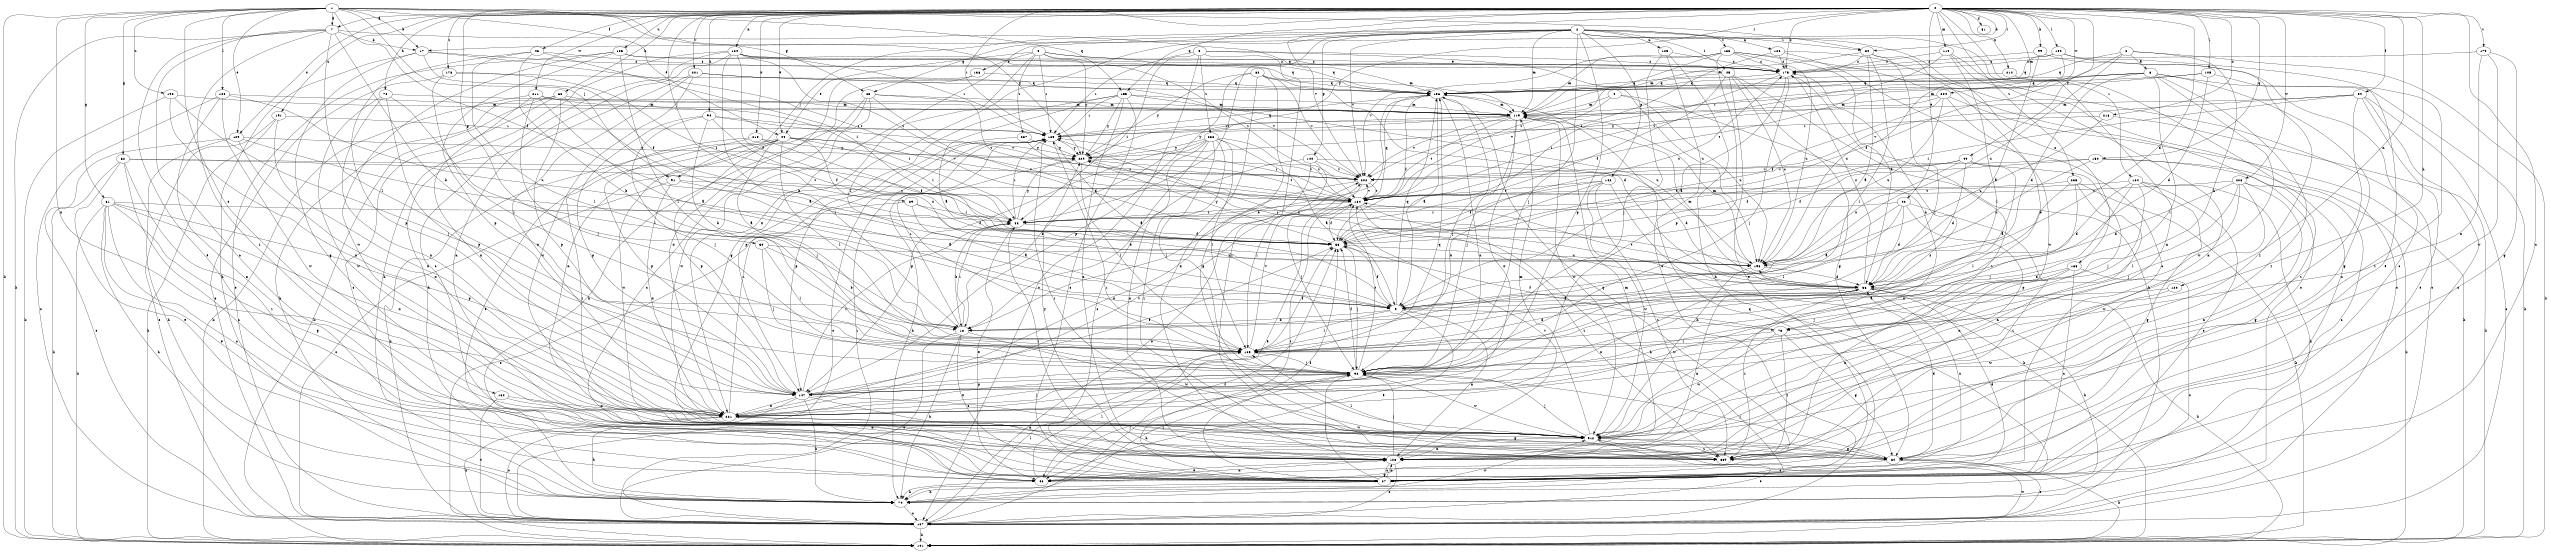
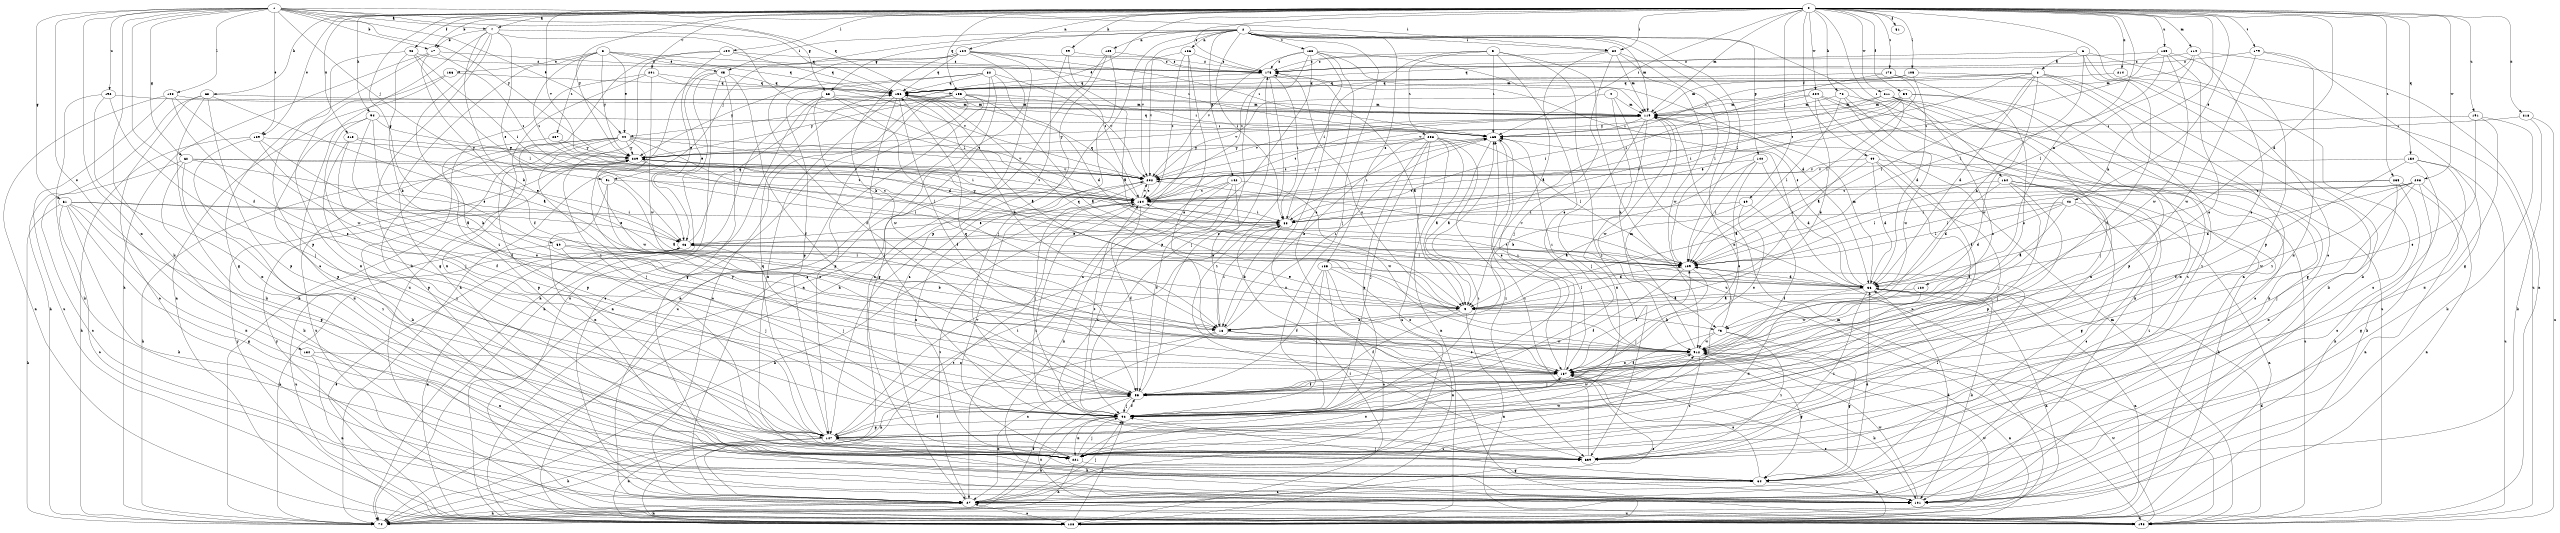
  strict digraph {
    0
    7
    17
    27
    36
    42
    44
    48
    49
    51
    54
    59
    68
    72
    73
    80
    89
    94
    99
    104
    105
    114
    119
    120
    124
    129
    150
    155
    164
    165
    175
    178
    179
    185
    191
    201
    202
    204
    208
    211
    214
    215
    218
    229
    235
    101
    109
    156
    n49 [label=639]
    18
    46
    55
    64
    184
    74
    92
    128
    193
    221
    9
    83
    147
    n63 [label=912]
    137
    1
    61
    62
    63
    91
    108
    134
    192
    2
    125
    126
    135
    140
    142
    183
    45
    82
    3
    136
    237
    4
    5
    238
    6
    8
    0 -> 7 [label=a]
    0 -> 17 [label=b]
    0 -> 27 [label=c]
    0 -> 36 [label=d]
    0 -> 42 [label=e]
    0 -> 44 [label=e]
    0 -> 48 [label=f]
    0 -> 49 [label=f]
    0 -> 51 [label=f]
    0 -> 54 [label=f]
    0 -> 59 [label=g]
    0 -> 68 [label=h]
    0 -> 72 [label=h]
    0 -> 73 [label=h]
    0 -> 80 [label=i]
    0 -> 89 [label=j]
    0 -> 94 [label=k]
    0 -> 99 [label=k]
    0 -> 104 [label=l]
    0 -> 105 [label=l]
    0 -> 114 [label=m]
    0 -> 119 [label=m]
    0 -> 120 [label=n]
    0 -> 124 [label=n]
    0 -> 129 [label=o]
    0 -> 150 [label=q]
    0 -> 155 [label=q]
    0 -> 164 [label=r]
    0 -> 165 [label=r]
    0 -> 175 [label=s]
    0 -> 178 [label=t]
    0 -> 179 [label=t]
    0 -> 185 [label=u]
    0 -> 191 [label=u]
    0 -> 201 [label=v]
    0 -> 202 [label=v]
    0 -> 204 [label=w]
    0 -> 208 [label=w]
    0 -> 211 [label=w]
    0 -> 214 [label=x]
    0 -> 215 [label=x]
    0 -> 218 [label=x]
    0 -> 229 [label=y]
    0 -> 235 [label=z]
    7 -> 17 [label=b]
    7 -> 27 [label=c]
    7 -> 101 [label=k]
    7 -> 109 [label=l]
    7 -> 156 [label=q]
    7 -> n49 [label=z]
    7 -> 18 [label=b]
    7 -> 46 [label=e]
    17 -> 175 [label=s]
    17 -> 55 [label=f]
    17 -> 64 [label=g]
    17 -> 184 [label=t]
    17 -> 74 [label=h]
    27 -> 36 [label=d]
    27 -> 55 [label=f]
    27 -> 184 [label=t]
    27 -> 74 [label=h]
    27 -> 92 [label=j]
    27 -> 128 [label=n]
    27 -> 193 [label=u]
    36 -> 119 [label=m]
    36 -> 165 [label=r]
    36 -> 175 [label=s]
    36 -> 101 [label=k]
    36 -> n49 [label=z]
    36 -> 184 [label=t]
    36 -> 74 [label=h]
    36 -> 128 [label=n]
    36 -> 221 [label=x]
    36 -> 9 [label=a]
    42 -> 36 [label=d]
    42 -> 109 [label=l]
    42 -> n49 [label=z]
    42 -> 128 [label=n]
    42 -> 9 [label=a]
    42 -> 83 [label=i]
    44 -> 202 [label=v]
    44 -> 229 [label=y]
    44 -> 101 [label=k]
    44 -> 109 [label=l]
    44 -> n49 [label=z]
    44 -> 92 [label=j]
    44 -> 193 [label=u]
    44 -> 83 [label=i]
    44 -> 147 [label=p]
    44 -> n63 [label=w]
    48 -> 175 [label=s]
    48 -> 109 [label=l]
    48 -> 18 [label=b]
    48 -> 83 [label=i]
    48 -> 147 [label=p]
    49 -> 36 [label=d]
    49 -> 202 [label=v]
    49 -> 55 [label=f]
    49 -> 92 [label=j]
    49 -> 193 [label=u]
    49 -> 9 [label=a]
    54 -> 27 [label=c]
    54 -> 119 [label=m]
    54 -> 202 [label=v]
    54 -> n49 [label=z]
    54 -> 46 [label=e]
    54 -> 83 [label=i]
    54 -> 137 [label=o]
    59 -> 109 [label=l]
    59 -> 18 [label=b]
    59 -> 92 [label=j]
    59 -> 193 [label=u]
    68 -> 27 [label=c]
    68 -> 119 [label=m]
    68 -> 101 [label=k]
    68 -> 74 [label=h]
    68 -> 9 [label=a]
    68 -> 147 [label=p]
    72 -> 119 [label=m]
    72 -> 109 [label=l]
    72 -> 221 [label=x]
    72 -> 147 [label=p]
    72 -> n63 [label=w]
    73 -> 109 [label=l]
    73 -> n49 [label=z]
    73 -> 55 [label=f]
    73 -> 64 [label=g]
    73 -> n63 [label=w]
    80 -> 119 [label=m]
    80 -> 175 [label=s]
    80 -> 109 [label=l]
    80 -> 92 [label=j]
    80 -> 9 [label=a]
    80 -> n63 [label=w]
    89 -> 55 [label=f]
    89 -> 9 [label=a]
    89 -> 83 [label=i]
    89 -> 137 [label=o]
    94 -> 165 [label=r]
    94 -> 202 [label=v]
    94 -> 18 [label=b]
    94 -> 55 [label=f]
    94 -> 92 [label=j]
    94 -> 147 [label=p]
    99 -> 27 [label=c]
    99 -> 175 [label=s]
    99 -> 9 [label=a]
    104 -> 175 [label=s]
    104 -> 156 [label=q]
    104 -> n49 [label=z]
    104 -> 46 [label=e]
    104 -> 193 [label=u]
    105 -> 36 [label=d]
    105 -> 119 [label=m]
    105 -> 156 [label=q]
    105 -> n49 [label=z]
    114 -> 175 [label=s]
    114 -> 109 [label=l]
    114 -> 184 [label=t]
    114 -> 128 [label=n]
    114 -> 137 [label=o]
    119 -> 165 [label=r]
    119 -> 202 [label=v]
    119 -> 229 [label=y]
    119 -> 184 [label=t]
    119 -> 92 [label=j]
    119 -> 221 [label=x]
    119 -> n63 [label=w]
    120 -> 9 [label=a]
    120 -> n63 [label=w]
    124 -> 27 [label=c]
    124 -> 165 [label=r]
    124 -> 175 [label=s]
    124 -> 156 [label=q]
    124 -> 18 [label=b]
    124 -> 55 [label=f]
    124 -> 184 [label=t]
    124 -> 74 [label=h]
    124 -> 128 [label=n]
    129 -> 229 [label=y]
    129 -> 74 [label=h]
    129 -> 221 [label=x]
    129 -> 9 [label=a]
    129 -> 137 [label=o]
    150 -> 27 [label=c]
    150 -> 202 [label=v]
    150 -> 101 [label=k]
    150 -> 55 [label=f]
    150 -> 193 [label=u]
    155 -> 27 [label=c]
    155 -> 119 [label=m]
    155 -> 165 [label=r]
    155 -> 229 [label=y]
    155 -> 128 [label=n]
    155 -> 193 [label=u]
    155 -> 9 [label=a]
    155 -> 147 [label=p]
    164 -> 27 [label=c]
    164 -> 36 [label=d]
    164 -> 64 [label=g]
    164 -> 184 [label=t]
    164 -> 74 [label=h]
    164 -> 92 [label=j]
    164 -> 147 [label=p]
    165 -> 229 [label=y]
    165 -> 156 [label=q]
    165 -> 9 [label=a]
    165 -> 137 [label=o]
    175 -> 156 [label=q]
    175 -> n49 [label=z]
    175 -> 92 [label=j]
    175 -> 9 [label=a]
    175 -> 83 [label=i]
    178 -> 109 [label=l]
    178 -> 156 [label=q]
    178 -> 83 [label=i]
    178 -> 137 [label=o]
    179 -> 175 [label=s]
    179 -> 64 [label=g]
    179 -> 221 [label=x]
    179 -> n63 [label=w]
    185 -> 119 [label=m]
    185 -> 175 [label=s]
    185 -> 109 [label=l]
    185 -> 147 [label=p]
    185 -> n63 [label=w]
    185 -> 137 [label=o]
    191 -> 165 [label=r]
    191 -> 101 [label=k]
    191 -> 221 [label=x]
    191 -> 137 [label=o]
    201 -> 202 [label=v]
    201 -> 156 [label=q]
    201 -> 74 [label=h]
    201 -> 221 [label=x]
    201 -> n63 [label=w]
    202 -> 184 [label=t]
    202 -> 92 [label=j]
    202 -> 221 [label=x]
    204 -> 119 [label=m]
    204 -> 229 [label=y]
    204 -> 101 [label=k]
    204 -> 18 [label=b]
    204 -> 55 [label=f]
    204 -> 193 [label=u]
    208 -> 36 [label=d]
    208 -> 109 [label=l]
    208 -> 64 [label=g]
    208 -> 184 [label=t]
    208 -> 92 [label=j]
    208 -> 128 [label=n]
    208 -> n63 [label=w]
    211 -> 119 [label=m]
    211 -> 101 [label=k]
    211 -> 92 [label=j]
    211 -> 221 [label=x]
    211 -> 9 [label=a]
    211 -> 83 [label=i]
    214 -> 27 [label=c]
    214 -> 156 [label=q]
    215 -> 229 [label=y]
    215 -> 46 [label=e]
    215 -> 55 [label=f]
    215 -> 147 [label=p]
    218 -> 165 [label=r]
    218 -> 101 [label=k]
    218 -> 193 [label=u]
    229 -> 202 [label=v]
    229 -> 109 [label=l]
    229 -> 184 [label=t]
    229 -> 74 [label=h]
    235 -> 101 [label=k]
    235 -> 109 [label=l]
    235 -> 184 [label=t]
    235 -> 128 [label=n]
    235 -> 221 [label=x]
    101 -> n63 [label=w]
    109 -> 36 [label=d]
    109 -> 202 [label=v]
    109 -> 55 [label=f]
    109 -> 92 [label=j]
    156 -> 119 [label=m]
    156 -> 18 [label=b]
    156 -> 55 [label=f]
    156 -> 92 [label=j]
    156 -> 221 [label=x]
    156 -> 9 [label=a]
    n49 -> 165 [label=r]
    n49 -> 109 [label=l]
    18 -> 27 [label=c]
    18 -> 165 [label=r]
    18 -> 74 [label=h]
    18 -> 83 [label=i]
    18 -> n63 [label=w]
    18 -> 137 [label=o]
    46 -> 109 [label=l]
    46 -> 156 [label=q]
    46 -> 74 [label=h]
    46 -> 92 [label=j]
    46 -> 128 [label=n]
    55 -> 175 [label=s]
    55 -> 229 [label=y]
    55 -> 92 [label=j]
    55 -> 193 [label=u]
    64 -> 27 [label=c]
    64 -> 36 [label=d]
    64 -> 101 [label=k]
    64 -> 92 [label=j]
    64 -> 137 [label=o]
    184 -> 165 [label=r]
    184 -> 202 [label=v]
    184 -> 156 [label=q]
    184 -> n49 [label=z]
    184 -> 46 [label=e]
    184 -> 55 [label=f]
    184 -> 74 [label=h]
    184 -> 83 [label=i]
    74 -> n63 [label=w]
    74 -> 137 [label=o]
    92 -> 55 [label=f]
    92 -> 184 [label=t]
    92 -> 74 [label=h]
    92 -> 221 [label=x]
    92 -> 147 [label=p]
    92 -> n63 [label=w]
    128 -> 27 [label=c]
    128 -> 119 [label=m]
    128 -> 229 [label=y]
    128 -> 46 [label=e]
    128 -> 184 [label=t]
    128 -> 92 [label=j]
    128 -> 83 [label=i]
    128 -> 137 [label=o]
    193 -> 36 [label=d]
    193 -> 119 [label=m]
    193 -> 229 [label=y]
    193 -> n63 [label=w]
    221 -> 165 [label=r]
    221 -> 202 [label=v]
    221 -> 64 [label=g]
    221 -> 74 [label=h]
    221 -> 92 [label=j]
    221 -> n63 [label=w]
    221 -> 137 [label=o]
    9 -> 73 [label=h]
    9 -> 109 [label=l]
    9 -> 156 [label=q]
    9 -> 18 [label=b]
    9 -> 46 [label=e]
    9 -> 55 [label=f]
    9 -> 128 [label=n]
    83 -> 165 [label=r]
    83 -> 229 [label=y]
    83 -> 18 [label=b]
    83 -> 46 [label=e]
    147 -> 101 [label=k]
    147 -> 156 [label=q]
    147 -> n49 [label=z]
    147 -> 55 [label=f]
    147 -> 74 [label=h]
    147 -> 128 [label=n]
    147 -> 221 [label=x]
    147 -> 83 [label=i]
    n63 -> 119 [label=m]
    n63 -> 165 [label=r]
    n63 -> 175 [label=s]
    n63 -> n49 [label=z]
    n63 -> 64 [label=g]
    n63 -> 92 [label=j]
    n63 -> 128 [label=n]
    n63 -> 137 [label=o]
    137 -> 165 [label=r]
    137 -> 101 [label=k]
    137 -> 109 [label=l]
    137 -> 156 [label=q]
    137 -> 55 [label=f]
    1 -> 7 [label=a]
    1 -> 17 [label=b]
    1 -> 44 [label=e]
    1 -> 80 [label=i]
    1 -> 129 [label=o]
    1 -> 155 [label=q]
    1 -> 229 [label=y]
    1 -> 101 [label=k]
    1 -> 55 [label=f]
    1 -> 221 [label=x]
    1 -> 61 [label=g]
    1 -> 62 [label=g]
    1 -> 63 [label=g]
    1 -> 91 [label=j]
    1 -> 108 [label=l]
    1 -> 134 [label=o]
    1 -> 192 [label=u]
    61 -> 27 [label=c]
    61 -> 101 [label=k]
    61 -> 46 [label=e]
    61 -> 64 [label=g]
    61 -> 74 [label=h]
    61 -> 221 [label=x]
    61 -> 83 [label=i]
    61 -> 147 [label=p]
    62 -> 27 [label=c]
    62 -> 202 [label=v]
    62 -> 101 [label=k]
    62 -> n49 [label=z]
    62 -> 46 [label=e]
    62 -> 184 [label=t]
    63 -> 27 [label=c]
    63 -> 36 [label=d]
    63 -> 119 [label=m]
    63 -> 184 [label=t]
    63 -> 74 [label=h]
    63 -> n63 [label=w]
    91 -> 184 [label=t]
    91 -> 221 [label=x]
    91 -> 9 [label=a]
    91 -> 137 [label=o]
    108 -> 119 [label=m]
    108 -> 128 [label=n]
    108 -> 193 [label=u]
    108 -> n63 [label=w]
    108 -> 137 [label=o]
    134 -> 128 [label=n]
    134 -> 221 [label=x]
    134 -> 137 [label=o]
    192 -> 119 [label=m]
    192 -> 101 [label=k]
    192 -> 92 [label=j]
    192 -> 221 [label=x]
    2 -> 80 [label=i]
    2 -> 119 [label=m]
    2 -> 202 [label=v]
    2 -> 109 [label=l]
    2 -> 92 [label=j]
    2 -> 128 [label=n]
    2 -> 221 [label=x]
    2 -> 83 [label=i]
    2 -> 147 [label=p]
    2 -> 63 [label=g]
    2 -> 91 [label=j]
    2 -> 125 [label=n]
    2 -> 126 [label=n]
    2 -> 135 [label=o]
    2 -> 140 [label=p]
    2 -> 142 [label=p]
    2 -> 183 [label=t]
    2 -> 45 [label=i]
    125 -> 27 [label=c]
    125 -> 175 [label=s]
    125 -> 74 [label=h]
    125 -> 92 [label=j]
    126 -> 27 [label=c]
    126 -> 175 [label=s]
+   126 -> 202 [label=v]
    126 -> 184 [label=t]
    126 -> 137 [label=o]
    135 -> 27 [label=c]
    135 -> 36 [label=d]
-   83 -> 55 [label=f]
+   135 -> 55 [label=f]
    135 -> 92 [label=j]
    135 -> 128 [label=n]
    135 -> 137 [label=o]
    140 -> 36 [label=d]
    140 -> 202 [label=v]
    140 -> 109 [label=l]
    140 -> 18 [label=b]
    140 -> 137 [label=o]
    142 -> 101 [label=k]
    142 -> n49 [label=z]
    142 -> 18 [label=b]
    142 -> 55 [label=f]
    142 -> 184 [label=t]
    142 -> n63 [label=w]
    183 -> 36 [label=d]
    183 -> 119 [label=m]
    183 -> 175 [label=s]
    183 -> 202 [label=v]
    183 -> 184 [label=t]
    183 -> 193 [label=u]
    183 -> 147 [label=p]
    183 -> 137 [label=o]
    45 -> 156 [label=q]
    45 -> 46 [label=e]
    45 -> 55 [label=f]
    45 -> 64 [label=g]
    45 -> 74 [label=h]
    45 -> 193 [label=u]
    82 -> 36 [label=d]
    82 -> 202 [label=v]
    82 -> 229 [label=y]
    82 -> 156 [label=q]
    82 -> 64 [label=g]
    82 -> 128 [label=n]
    82 -> 147 [label=p]
    3 -> 44 [label=e]
    3 -> 165 [label=r]
    3 -> 229 [label=y]
    3 -> 156 [label=q]
    3 -> 64 [label=g]
    3 -> 184 [label=t]
    3 -> 45 [label=e]
    3 -> 136 [label=o]
    3 -> 237 [label=z]
    136 -> 156 [label=q]
    136 -> 128 [label=n]
    136 -> 221 [label=x]
    237 -> 229 [label=y]
    237 -> 184 [label=t]
    237 -> 147 [label=p]
    4 -> 73 [label=h]
    4 -> 119 [label=m]
    4 -> 202 [label=v]
    4 -> 193 [label=u]
    5 -> 165 [label=r]
    5 -> 175 [label=s]
    5 -> n49 [label=z]
    5 -> 193 [label=u]
    5 -> 83 [label=i]
    5 -> 137 [label=o]
    5 -> 238 [label=z]
    238 -> 27 [label=c]
    238 -> 229 [label=y]
    238 -> 109 [label=l]
    238 -> n49 [label=z]
    238 -> 18 [label=b]
    238 -> 184 [label=t]
    238 -> 92 [label=j]
    238 -> 128 [label=n]
    238 -> 9 [label=a]
    238 -> 147 [label=p]
    6 -> 73 [label=h]
    6 -> 101 [label=k]
    6 -> 156 [label=q]
    6 -> 55 [label=f]
    6 -> 193 [label=u]
    6 -> 8 [label=a]
    8 -> 36 [label=d]
    8 -> 165 [label=r]
    8 -> 101 [label=k]
    8 -> 109 [label=l]
    8 -> 156 [label=q]
    8 -> n49 [label=z]
    8 -> 64 [label=g]
    8 -> 184 [label=t]
    8 -> n63 [label=w]
  }
